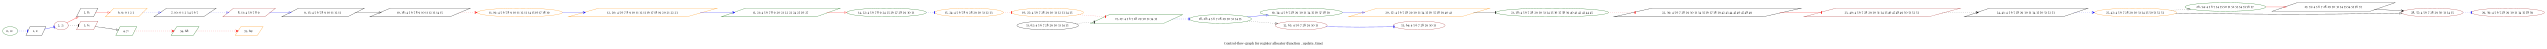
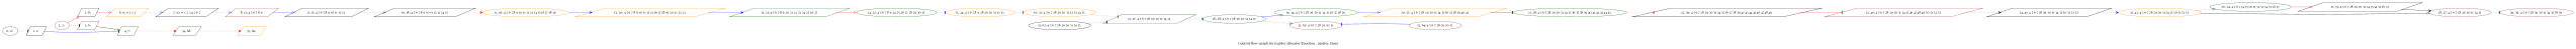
  digraph {
    fontname="Playfair Display"
    label="Control-flow-graph for register allocator (function _update_time)"
    rankdir=LR
    node [color=darkgreen fontname="Playfair Display" shape=parallelogram]
    edge [arrowhead=onormal color=blue fontname="Playfair Display" style=dotted]
    n1 [label="0, 0: " shape=ellipse]
    n2 [color=black label="1, 1: "]
    n3 [color=brown label="2, 2: " shape=ellipse]
    n4 [color=brown label="3, 6: "]
    n5 [color=black label="5, 8: "]
    n6 [label="4, 7: "]
    n7 [color=darkorange label="6, 9: 0 1 2 3 "]
    n8 [label="34, 68: "]
    n9 [color=darkorange label="35, 69: "]
    n10 [color=black label="7, 10: 0 1 2 3 4 5 6 7 "]
    n11 [color=brown label="8, 11: 4 5 6 7 8 9 "]
    n12 [color=black label="9, 15: 4 5 6 7 8 9 10 11 12 13 "]
    n13 [color=black label="10, 18: 4 5 6 7 8 9 10 11 12 13 14 15 "]
    n14 [color=darkorange label="11, 19: 4 5 6 7 8 9 10 11 12 13 14 15 16 17 18 19 " shape=ellipse]
    n15 [color=darkorange label="12, 20: 4 5 6 7 8 9 10 11 12 13 16 17 18 19 20 21 22 23 "]
    n16 [label="13, 21: 4 5 6 7 8 9 20 21 22 23 24 25 26 27 "]
    n17 [label="14, 22: 4 5 6 7 8 9 24 25 26 27 28 29 30 31 " shape=ellipse]
    n18 [color=darkorange label="15, 24: 4 5 6 7 8 9 28 29 30 31 32 33 " shape=ellipse]
    n19 [color=darkorange label="16, 25: 4 5 6 7 28 29 30 31 32 33 34 35 " shape=ellipse]
    n20 [label="17, 27: 4 5 6 7 28 29 30 31 34 35 "]
    n21 [label="18, 28: 4 5 6 7 28 29 30 31 34 35 " shape=ellipse]
    n22 [label="19, 34: 4 5 6 7 28 29 30 31 34 35 36 37 38 39 " shape=ellipse]
    n23 [color=brown label="32, 63: 4 5 6 7 28 29 30 31 " shape=ellipse]
    n24 [color=darkorange label="20, 37: 4 5 6 7 28 29 30 31 34 35 36 37 38 39 40 41 "]
    n25 [color=brown label="33, 64: 4 5 6 7 28 29 30 31 " shape=ellipse]
    n26 [label="21, 38: 4 5 6 7 28 29 30 31 34 35 36 37 38 39 40 41 42 43 44 45 " shape=ellipse]
    n27 [color=black label="22, 39: 4 5 6 7 28 29 30 31 34 35 36 37 38 39 42 43 44 45 46 47 48 49 "]
    n28 [color=brown label="23, 40: 4 5 6 7 28 29 30 31 34 35 46 47 48 49 50 51 52 53 "]
    n29 [color=black label="24, 41: 4 5 6 7 28 29 30 31 34 35 50 51 52 53 "]
    n30 [color=darkorange label="25, 42: 4 5 6 7 28 29 30 31 34 35 50 51 52 53 " shape=ellipse]
    n31 [label="26, 54: 4 5 6 7 34 35 50 51 52 53 54 55 56 57 " shape=ellipse]
-   n32 [color=brown label="28, 57: 4 5 6 7 28 29 50 31 34 35" shape=ellipse]
+   n32 [color=brown label="28, 57: 4 5 6 7 28 29 30 31 34 35 " shape=ellipse]
    n33 [color=black label="27, 55: 4 5 6 7 28 29 30 31 34 35 54 55 56 57 "]
    n34 [color=brown label="29, 59: 4 5 6 7 28 29 30 31 34 35 58 59 " shape=ellipse]
    n35 [color=black label="31, 62: 4 5 6 7 28 29 30 31 34 35 " shape=ellipse]
    n1 -> n2 [arrowhead=tee]
-   n2 -> n3 [arrowhead=tee style=solid]
+   n2 -> n6 [arrowhead=tee style=solid]
    n3 -> n4 [arrowhead=tee color=black]
    n3 -> n5 [color=red style=solid]
    n4 -> n6 [color=black style=solid]
    n5 -> n7 [color=red style=solid]
    n6 -> n8 [arrowhead=vee color=red]
    n7 -> n10
    n8 -> n9 [arrowhead=vee color=red]
    n10 -> n11
    n11 -> n12 [style=solid]
-   n12 -> n13 [color=black style=solid]
+   n12 -> n13 [color=black]
    n13 -> n14 [arrowhead=vee color=red]
    n14 -> n15 [arrowhead=vee style=solid]
    n15 -> n16 [arrowhead=vee style=solid]
    n16 -> n17 [color=red style=solid]
    n17 -> n18 [arrowhead=tee]
    n18 -> n19 [arrowhead=tee color=red]
    n19 -> n20 [arrowhead=tee color=red]
    n20 -> n21 [arrowhead=tee]
    n21 -> n22 [style=solid]
    n21 -> n23 [color=black]
    n22 -> n24 [style=solid]
-   n23 -> n25 [arrowhead=tee style=solid]
+   n25 -> n23 [arrowhead=tee style=solid]
    n24 -> n26 [arrowhead=tee color=black style=solid]
    n26 -> n27 [arrowhead=tee color=red]
    n27 -> n28 [arrowhead=tee color=red style=solid]
    n28 -> n29 [arrowhead=vee color=black]
    n29 -> n30 [arrowhead=vee]
    n30 -> n31 [color=black]
    n30 -> n32 [color=black style=solid]
    n31 -> n33 [color=red style=solid]
    n32 -> n34 [arrowhead=tee]
    n33 -> n32 [arrowhead=vee color=black style=solid]
    n35 -> n20 [arrowhead=tee color=black]
  }
